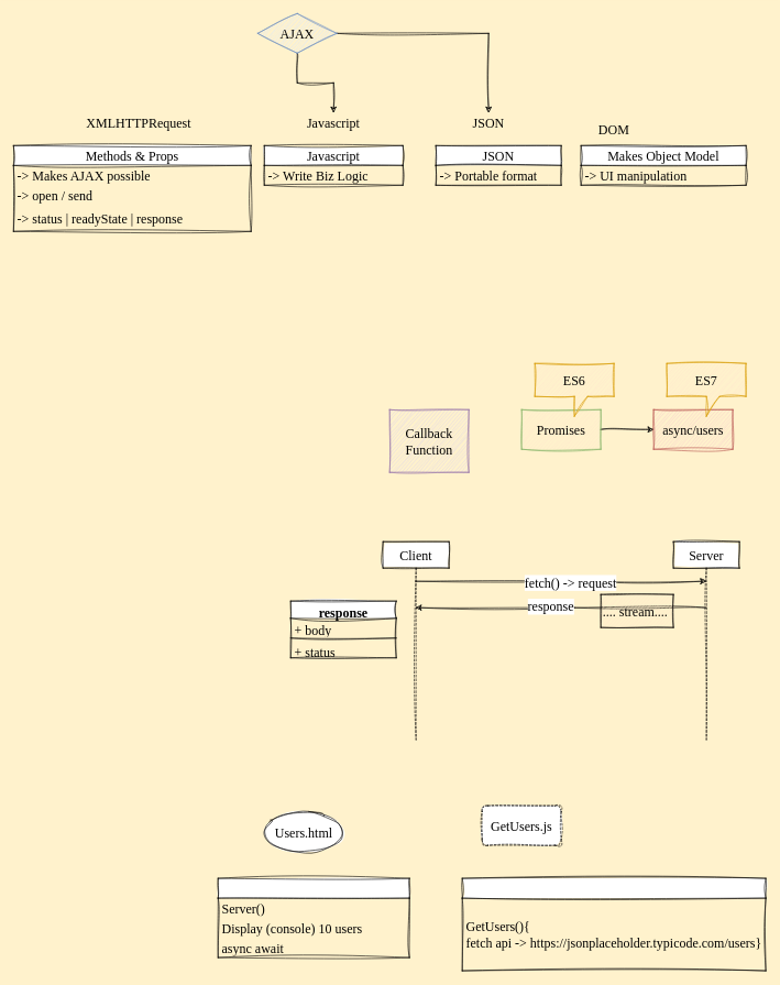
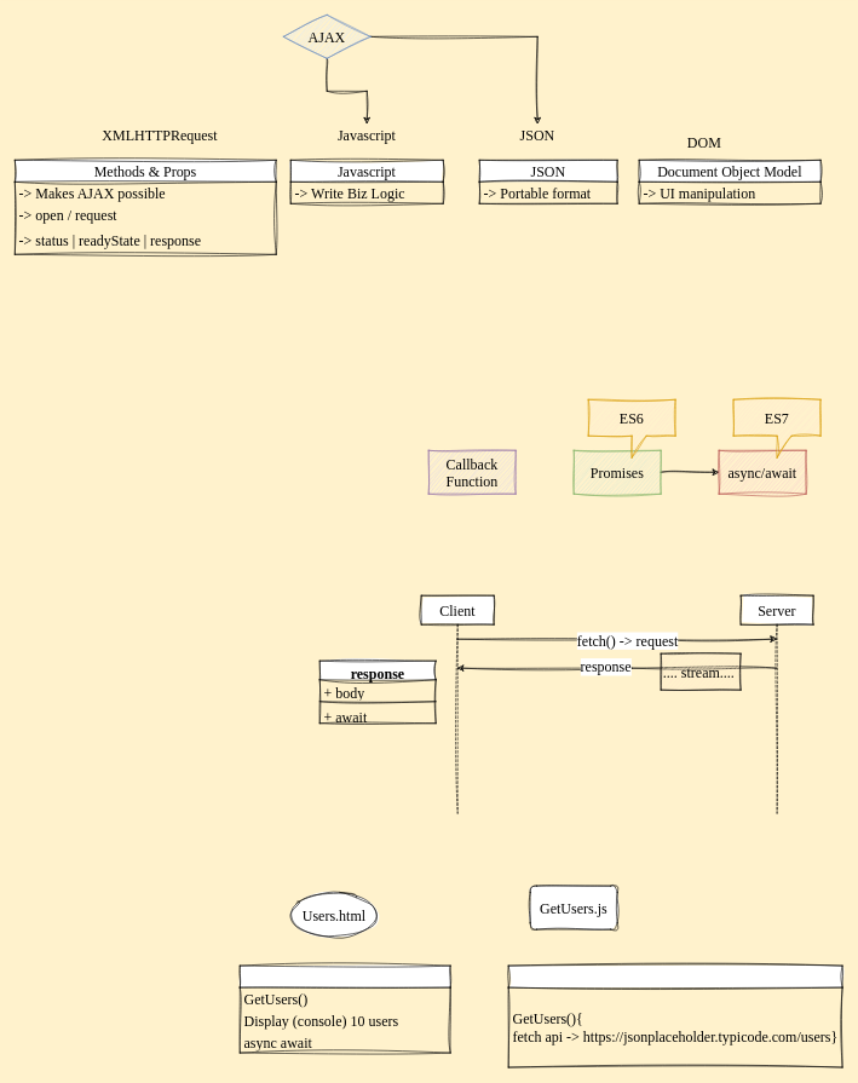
  <mxCell id="0" />
  <mxCell id="1" parent="0" />
  <mxCell id="2" style="edgeStyle=orthogonalEdgeStyle;rounded=0;sketch=1;hachureGap=4;jiggle=2;curveFitting=1;orthogonalLoop=1;jettySize=auto;html=1;entryX=0.5;entryY=0;entryDx=0;entryDy=0;fontFamily=Architects Daughter;fontSource=https%3A%2F%2Ffonts.googleapis.com%2Fcss%3Ffamily%3DArchitects%2BDaughter;fontSize=16;" parent="1" source="4" target="10" edge="1"><mxGeometry relative="1" as="geometry" /></mxCell>
  <mxCell id="3" style="edgeStyle=orthogonalEdgeStyle;rounded=0;sketch=1;hachureGap=4;jiggle=2;curveFitting=1;orthogonalLoop=1;jettySize=auto;html=1;fontFamily=Architects Daughter;fontSource=https%3A%2F%2Ffonts.googleapis.com%2Fcss%3Ffamily%3DArchitects%2BDaughter;fontSize=16;" parent="1" source="4" target="13" edge="1"><mxGeometry relative="1" as="geometry" /></mxCell>
  <mxCell id="4" value="AJAX" style="rhombus;whiteSpace=wrap;html=1;sketch=1;hachureGap=4;jiggle=2;curveFitting=1;fontFamily=Architects Daughter;fontSource=https%3A%2F%2Ffonts.googleapis.com%2Fcss%3Ffamily%3DArchitects%2BDaughter;fontSize=20;fillColor=#dae8fc;strokeColor=#6c8ebf;" parent="1" vertex="1"><mxGeometry x="390" y="20" width="120" height="60" as="geometry" /></mxCell>
- <mxCell id="5" value="XMLHTTPRequest" style="text;html=1;strokeColor=none;fillColor=none;align=center;verticalAlign=middle;whiteSpace=wrap;rounded=0;fontSize=20;fontFamily=Architects Daughter;" parent="1" vertex="1"><mxGeometry x="120" y="170" width="180" height="30" as="geometry" /></mxCell>
+ <mxCell id="5" value="XMLHTTPRequest" style="text;html=1;strokeColor=none;fillColor=none;align=center;verticalAlign=middle;whiteSpace=wrap;rounded=0;fontSize=20;fontFamily=Architects Daughter;" parent="1" vertex="1"><mxGeometry x="130" y="170" width="180" height="30" as="geometry" /></mxCell>
  <mxCell id="6" value="Methods &amp;amp; Props" style="swimlane;fontStyle=0;childLayout=stackLayout;horizontal=1;startSize=30;horizontalStack=0;resizeParent=1;resizeParentMax=0;resizeLast=0;collapsible=1;marginBottom=0;whiteSpace=wrap;html=1;sketch=1;hachureGap=4;jiggle=2;curveFitting=1;fontFamily=Architects Daughter;fontSource=https%3A%2F%2Ffonts.googleapis.com%2Fcss%3Ffamily%3DArchitects%2BDaughter;fontSize=20;" parent="1" vertex="1"><mxGeometry x="20" y="220" width="360" height="130" as="geometry" /></mxCell>
  <mxCell id="7" value="-&amp;gt; Makes AJAX possible" style="text;strokeColor=none;fillColor=none;align=left;verticalAlign=middle;spacingLeft=4;spacingRight=4;overflow=hidden;points=[[0,0.5],[1,0.5]];portConstraint=eastwest;rotatable=0;whiteSpace=wrap;html=1;fontSize=20;fontFamily=Architects Daughter;" parent="6" vertex="1"><mxGeometry y="30" width="360" height="30" as="geometry" /></mxCell>
- <mxCell id="8" value="-&amp;gt; open / send" style="text;strokeColor=none;fillColor=none;align=left;verticalAlign=middle;spacingLeft=4;spacingRight=4;overflow=hidden;points=[[0,0.5],[1,0.5]];portConstraint=eastwest;rotatable=0;whiteSpace=wrap;html=1;fontSize=20;fontFamily=Architects Daughter;" parent="6" vertex="1"><mxGeometry y="60" width="360" height="30" as="geometry" /></mxCell>
+ <mxCell id="8" value="-&amp;gt; open / request" style="text;strokeColor=none;fillColor=none;align=left;verticalAlign=middle;spacingLeft=4;spacingRight=4;overflow=hidden;points=[[0,0.5],[1,0.5]];portConstraint=eastwest;rotatable=0;whiteSpace=wrap;html=1;fontSize=20;fontFamily=Architects Daughter;" parent="6" vertex="1"><mxGeometry y="60" width="360" height="30" as="geometry" /></mxCell>
  <mxCell id="9" value="-&amp;gt; status | readyState | response" style="text;strokeColor=none;fillColor=none;align=left;verticalAlign=middle;spacingLeft=4;spacingRight=4;overflow=hidden;points=[[0,0.5],[1,0.5]];portConstraint=eastwest;rotatable=0;whiteSpace=wrap;html=1;fontSize=20;fontFamily=Architects Daughter;" parent="6" vertex="1"><mxGeometry y="90" width="360" height="40" as="geometry" /></mxCell>
  <mxCell id="10" value="Javascript" style="text;html=1;strokeColor=none;fillColor=none;align=center;verticalAlign=middle;whiteSpace=wrap;rounded=0;fontSize=20;fontFamily=Architects Daughter;" parent="1" vertex="1"><mxGeometry x="415" y="170" width="180" height="30" as="geometry" /></mxCell>
  <mxCell id="11" value="Javascript" style="swimlane;fontStyle=0;childLayout=stackLayout;horizontal=1;startSize=30;horizontalStack=0;resizeParent=1;resizeParentMax=0;resizeLast=0;collapsible=1;marginBottom=0;whiteSpace=wrap;html=1;sketch=1;hachureGap=4;jiggle=2;curveFitting=1;fontFamily=Architects Daughter;fontSource=https%3A%2F%2Ffonts.googleapis.com%2Fcss%3Ffamily%3DArchitects%2BDaughter;fontSize=20;" parent="1" vertex="1"><mxGeometry x="400" y="220" width="210" height="60" as="geometry" /></mxCell>
  <mxCell id="12" value="-&amp;gt; Write Biz Logic" style="text;strokeColor=none;fillColor=none;align=left;verticalAlign=middle;spacingLeft=4;spacingRight=4;overflow=hidden;points=[[0,0.5],[1,0.5]];portConstraint=eastwest;rotatable=0;whiteSpace=wrap;html=1;fontSize=20;fontFamily=Architects Daughter;" parent="11" vertex="1"><mxGeometry y="30" width="210" height="30" as="geometry" /></mxCell>
  <mxCell id="13" value="JSON" style="text;html=1;strokeColor=none;fillColor=none;align=center;verticalAlign=middle;whiteSpace=wrap;rounded=0;fontSize=20;fontFamily=Architects Daughter;" parent="1" vertex="1"><mxGeometry x="650" y="170" width="180" height="30" as="geometry" /></mxCell>
  <mxCell id="14" value="JSON" style="swimlane;fontStyle=0;childLayout=stackLayout;horizontal=1;startSize=30;horizontalStack=0;resizeParent=1;resizeParentMax=0;resizeLast=0;collapsible=1;marginBottom=0;whiteSpace=wrap;html=1;sketch=1;hachureGap=4;jiggle=2;curveFitting=1;fontFamily=Architects Daughter;fontSource=https%3A%2F%2Ffonts.googleapis.com%2Fcss%3Ffamily%3DArchitects%2BDaughter;fontSize=20;" parent="1" vertex="1"><mxGeometry x="660" y="220" width="190" height="60" as="geometry" /></mxCell>
  <mxCell id="15" value="-&amp;gt; Portable format" style="text;strokeColor=none;fillColor=none;align=left;verticalAlign=middle;spacingLeft=4;spacingRight=4;overflow=hidden;points=[[0,0.5],[1,0.5]];portConstraint=eastwest;rotatable=0;whiteSpace=wrap;html=1;fontSize=20;fontFamily=Architects Daughter;" parent="14" vertex="1"><mxGeometry y="30" width="190" height="30" as="geometry" /></mxCell>
- <mxCell id="16" value="DOM" style="text;html=1;strokeColor=none;fillColor=none;align=center;verticalAlign=middle;whiteSpace=wrap;rounded=0;fontSize=20;fontFamily=Architects Daughter;" parent="1" vertex="1"><mxGeometry x="840" y="180" width="180" height="30" as="geometry" /></mxCell>
- <mxCell id="17" value="Makes Object Model" style="swimlane;fontStyle=0;childLayout=stackLayout;horizontal=1;startSize=30;horizontalStack=0;resizeParent=1;resizeParentMax=0;resizeLast=0;collapsible=1;marginBottom=0;whiteSpace=wrap;html=1;sketch=1;hachureGap=4;jiggle=2;curveFitting=1;fontFamily=Architects Daughter;fontSource=https%3A%2F%2Ffonts.googleapis.com%2Fcss%3Ffamily%3DArchitects%2BDaughter;fontSize=20;" parent="1" vertex="1"><mxGeometry x="880" y="220" width="250" height="60" as="geometry" /></mxCell>
+ <mxCell id="16" value="DOM" style="text;html=1;strokeColor=none;fillColor=none;align=center;verticalAlign=middle;whiteSpace=wrap;rounded=0;fontSize=20;fontFamily=Architects Daughter;" parent="1" vertex="1"><mxGeometry x="880" y="180" width="180" height="30" as="geometry" /></mxCell>
+ <mxCell id="17" value="Document Object Model" style="swimlane;fontStyle=0;childLayout=stackLayout;horizontal=1;startSize=30;horizontalStack=0;resizeParent=1;resizeParentMax=0;resizeLast=0;collapsible=1;marginBottom=0;whiteSpace=wrap;html=1;sketch=1;hachureGap=4;jiggle=2;curveFitting=1;fontFamily=Architects Daughter;fontSource=https%3A%2F%2Ffonts.googleapis.com%2Fcss%3Ffamily%3DArchitects%2BDaughter;fontSize=20;" parent="1" vertex="1"><mxGeometry x="880" y="220" width="250" height="60" as="geometry" /></mxCell>
  <mxCell id="18" value="-&amp;gt; UI manipulation" style="text;strokeColor=none;fillColor=none;align=left;verticalAlign=middle;spacingLeft=4;spacingRight=4;overflow=hidden;points=[[0,0.5],[1,0.5]];portConstraint=eastwest;rotatable=0;whiteSpace=wrap;html=1;fontSize=20;fontFamily=Architects Daughter;" parent="17" vertex="1"><mxGeometry y="30" width="250" height="30" as="geometry" /></mxCell>
- <mxCell id="19" value="Callback Function" style="rounded=0;whiteSpace=wrap;html=1;sketch=1;hachureGap=4;jiggle=2;curveFitting=1;fontFamily=Architects Daughter;fontSource=https%3A%2F%2Ffonts.googleapis.com%2Fcss%3Ffamily%3DArchitects%2BDaughter;fontSize=20;fillColor=#e1d5e7;strokeColor=#9673a6;" parent="1" vertex="1"><mxGeometry x="590" y="620" width="120" height="95" as="geometry" /></mxCell>
+ <mxCell id="19" value="Callback Function" style="rounded=0;whiteSpace=wrap;html=1;sketch=1;hachureGap=4;jiggle=2;curveFitting=1;fontFamily=Architects Daughter;fontSource=https%3A%2F%2Ffonts.googleapis.com%2Fcss%3Ffamily%3DArchitects%2BDaughter;fontSize=20;fillColor=#e1d5e7;strokeColor=#9673a6;" parent="1" vertex="1"><mxGeometry x="590" y="620" width="120" height="60" as="geometry" /></mxCell>
  <mxCell id="20" value="" style="edgeStyle=orthogonalEdgeStyle;rounded=0;sketch=1;hachureGap=4;jiggle=2;curveFitting=1;orthogonalLoop=1;jettySize=auto;html=1;fontFamily=Architects Daughter;fontSource=https%3A%2F%2Ffonts.googleapis.com%2Fcss%3Ffamily%3DArchitects%2BDaughter;fontSize=16;" parent="1" source="21" target="22" edge="1"><mxGeometry relative="1" as="geometry" /></mxCell>
- <mxCell id="21" value="Promises" style="rounded=0;whiteSpace=wrap;html=1;sketch=1;hachureGap=4;jiggle=2;curveFitting=1;fontFamily=Architects Daughter;fontSource=https%3A%2F%2Ffonts.googleapis.com%2Fcss%3Ffamily%3DArchitects%2BDaughter;fontSize=20;fillColor=#ffe6cc;strokeColor=#82b366;" parent="1" vertex="1"><mxGeometry x="790" y="620" width="120" height="60" as="geometry" /></mxCell>
- <mxCell id="22" value="async/users" style="rounded=0;whiteSpace=wrap;html=1;sketch=1;hachureGap=4;jiggle=2;curveFitting=1;fontFamily=Architects Daughter;fontSource=https%3A%2F%2Ffonts.googleapis.com%2Fcss%3Ffamily%3DArchitects%2BDaughter;fontSize=20;fillColor=#f8cecc;strokeColor=#b85450;" parent="1" vertex="1"><mxGeometry x="990" y="620" width="120" height="60" as="geometry" /></mxCell>
+ <mxCell id="21" value="Promises" style="rounded=0;whiteSpace=wrap;html=1;sketch=1;hachureGap=4;jiggle=2;curveFitting=1;fontFamily=Architects Daughter;fontSource=https%3A%2F%2Ffonts.googleapis.com%2Fcss%3Ffamily%3DArchitects%2BDaughter;fontSize=20;fillColor=#d5e8d4;strokeColor=#82b366;" parent="1" vertex="1"><mxGeometry x="790" y="620" width="120" height="60" as="geometry" /></mxCell>
+ <mxCell id="22" value="async/await" style="rounded=0;whiteSpace=wrap;html=1;sketch=1;hachureGap=4;jiggle=2;curveFitting=1;fontFamily=Architects Daughter;fontSource=https%3A%2F%2Ffonts.googleapis.com%2Fcss%3Ffamily%3DArchitects%2BDaughter;fontSize=20;fillColor=#f8cecc;strokeColor=#b85450;" parent="1" vertex="1"><mxGeometry x="990" y="620" width="120" height="60" as="geometry" /></mxCell>
  <mxCell id="23" value="ES7" style="shape=callout;whiteSpace=wrap;html=1;perimeter=calloutPerimeter;sketch=1;hachureGap=4;jiggle=2;curveFitting=1;fontFamily=Architects Daughter;fontSource=https%3A%2F%2Ffonts.googleapis.com%2Fcss%3Ffamily%3DArchitects%2BDaughter;fontSize=20;fillColor=#ffe6cc;strokeColor=#d79b00;" parent="1" vertex="1"><mxGeometry x="1010" y="550" width="120" height="80" as="geometry" /></mxCell>
  <mxCell id="24" value="ES6" style="shape=callout;whiteSpace=wrap;html=1;perimeter=calloutPerimeter;sketch=1;hachureGap=4;jiggle=2;curveFitting=1;fontFamily=Architects Daughter;fontSource=https%3A%2F%2Ffonts.googleapis.com%2Fcss%3Ffamily%3DArchitects%2BDaughter;fontSize=20;fillColor=#ffe6cc;strokeColor=#d79b00;" parent="1" vertex="1"><mxGeometry x="810" y="550" width="120" height="80" as="geometry" /></mxCell>
  <mxCell id="25" style="edgeStyle=elbowEdgeStyle;rounded=0;sketch=1;hachureGap=4;jiggle=2;curveFitting=1;orthogonalLoop=1;jettySize=auto;html=1;elbow=vertical;curved=0;fontFamily=Architects Daughter;fontSource=https%3A%2F%2Ffonts.googleapis.com%2Fcss%3Ffamily%3DArchitects%2BDaughter;fontSize=16;" parent="1" source="27" target="30" edge="1"><mxGeometry relative="1" as="geometry"><Array as="points"><mxPoint x="890" y="880" /></Array></mxGeometry></mxCell>
  <mxCell id="26" value="fetch() -&amp;gt; request" style="edgeLabel;html=1;align=center;verticalAlign=middle;resizable=0;points=[];fontSize=20;fontFamily=Architects Daughter;" parent="25" vertex="1" connectable="0"><mxGeometry x="0.062" y="-1" relative="1" as="geometry"><mxPoint as="offset" /></mxGeometry></mxCell>
  <mxCell id="27" value="Client" style="shape=umlLifeline;perimeter=lifelinePerimeter;whiteSpace=wrap;html=1;container=1;dropTarget=0;collapsible=0;recursiveResize=0;outlineConnect=0;portConstraint=eastwest;newEdgeStyle={&quot;edgeStyle&quot;:&quot;elbowEdgeStyle&quot;,&quot;elbow&quot;:&quot;vertical&quot;,&quot;curved&quot;:0,&quot;rounded&quot;:0};sketch=1;hachureGap=4;jiggle=2;curveFitting=1;fontFamily=Architects Daughter;fontSource=https%3A%2F%2Ffonts.googleapis.com%2Fcss%3Ffamily%3DArchitects%2BDaughter;fontSize=20;" parent="1" vertex="1"><mxGeometry x="580" y="820" width="100" height="300" as="geometry" /></mxCell>
  <mxCell id="28" style="edgeStyle=elbowEdgeStyle;rounded=0;sketch=1;hachureGap=4;jiggle=2;curveFitting=1;orthogonalLoop=1;jettySize=auto;html=1;elbow=vertical;curved=0;fontFamily=Architects Daughter;fontSource=https%3A%2F%2Ffonts.googleapis.com%2Fcss%3Ffamily%3DArchitects%2BDaughter;fontSize=16;" parent="1" source="30" target="27" edge="1"><mxGeometry relative="1" as="geometry"><Array as="points"><mxPoint x="870" y="920" /></Array></mxGeometry></mxCell>
  <mxCell id="29" value="response" style="edgeLabel;html=1;align=center;verticalAlign=middle;resizable=0;points=[];fontSize=20;fontFamily=Architects Daughter;" parent="28" vertex="1" connectable="0"><mxGeometry x="0.074" y="-3" relative="1" as="geometry"><mxPoint as="offset" /></mxGeometry></mxCell>
  <mxCell id="30" value="Server" style="shape=umlLifeline;perimeter=lifelinePerimeter;whiteSpace=wrap;html=1;container=1;dropTarget=0;collapsible=0;recursiveResize=0;outlineConnect=0;portConstraint=eastwest;newEdgeStyle={&quot;edgeStyle&quot;:&quot;elbowEdgeStyle&quot;,&quot;elbow&quot;:&quot;vertical&quot;,&quot;curved&quot;:0,&quot;rounded&quot;:0};sketch=1;hachureGap=4;jiggle=2;curveFitting=1;fontFamily=Architects Daughter;fontSource=https%3A%2F%2Ffonts.googleapis.com%2Fcss%3Ffamily%3DArchitects%2BDaughter;fontSize=20;" parent="1" vertex="1"><mxGeometry x="1020" y="820" width="100" height="300" as="geometry" /></mxCell>
  <mxCell id="31" value="response" style="swimlane;fontStyle=1;align=center;verticalAlign=top;childLayout=stackLayout;horizontal=1;startSize=26;horizontalStack=0;resizeParent=1;resizeParentMax=0;resizeLast=0;collapsible=1;marginBottom=0;whiteSpace=wrap;html=1;sketch=1;hachureGap=4;jiggle=2;curveFitting=1;fontFamily=Architects Daughter;fontSource=https%3A%2F%2Ffonts.googleapis.com%2Fcss%3Ffamily%3DArchitects%2BDaughter;fontSize=20;" parent="1" vertex="1"><mxGeometry x="440" y="910" width="160" height="86" as="geometry" /></mxCell>
  <mxCell id="32" value="+ body" style="text;strokeColor=none;fillColor=none;align=left;verticalAlign=top;spacingLeft=4;spacingRight=4;overflow=hidden;rotatable=0;points=[[0,0.5],[1,0.5]];portConstraint=eastwest;whiteSpace=wrap;html=1;fontSize=20;fontFamily=Architects Daughter;" parent="31" vertex="1"><mxGeometry y="26" width="160" height="26" as="geometry" /></mxCell>
  <mxCell id="33" value="" style="line;strokeWidth=1;fillColor=none;align=left;verticalAlign=middle;spacingTop=-1;spacingLeft=3;spacingRight=3;rotatable=0;labelPosition=right;points=[];portConstraint=eastwest;strokeColor=inherit;sketch=1;hachureGap=4;jiggle=2;curveFitting=1;fontFamily=Architects Daughter;fontSource=https%3A%2F%2Ffonts.googleapis.com%2Fcss%3Ffamily%3DArchitects%2BDaughter;fontSize=20;" parent="31" vertex="1"><mxGeometry y="52" width="160" height="8" as="geometry" /></mxCell>
- <mxCell id="34" value="+ status" style="text;strokeColor=none;fillColor=none;align=left;verticalAlign=top;spacingLeft=4;spacingRight=4;overflow=hidden;rotatable=0;points=[[0,0.5],[1,0.5]];portConstraint=eastwest;whiteSpace=wrap;html=1;fontSize=20;fontFamily=Architects Daughter;" parent="31" vertex="1"><mxGeometry y="60" width="160" height="26" as="geometry" /></mxCell>
+ <mxCell id="34" value="+ await" style="text;strokeColor=none;fillColor=none;align=left;verticalAlign=top;spacingLeft=4;spacingRight=4;overflow=hidden;rotatable=0;points=[[0,0.5],[1,0.5]];portConstraint=eastwest;whiteSpace=wrap;html=1;fontSize=20;fontFamily=Architects Daughter;" parent="31" vertex="1"><mxGeometry y="60" width="160" height="26" as="geometry" /></mxCell>
  <mxCell id="35" value=".... stream....&amp;nbsp;" style="html=1;whiteSpace=wrap;sketch=1;hachureGap=4;jiggle=2;curveFitting=1;fontFamily=Architects Daughter;fontSource=https%3A%2F%2Ffonts.googleapis.com%2Fcss%3Ffamily%3DArchitects%2BDaughter;fontSize=20;fillColor=#ffe6cc;" parent="1" vertex="1"><mxGeometry x="910" y="900" width="110" height="50" as="geometry" /></mxCell>
  <mxCell id="36" value="Users.html" style="ellipse;whiteSpace=wrap;html=1;sketch=1;hachureGap=4;jiggle=2;curveFitting=1;fontFamily=Architects Daughter;fontSource=https%3A%2F%2Ffonts.googleapis.com%2Fcss%3Ffamily%3DArchitects%2BDaughter;fontSize=20;" parent="1" vertex="1"><mxGeometry x="400" y="1230" width="120" height="60" as="geometry" /></mxCell>
- <mxCell id="37" value="GetUsers.js" style="rounded=1;whiteSpace=wrap;html=1;sketch=1;hachureGap=4;jiggle=2;curveFitting=1;fontFamily=Architects Daughter;fontSource=https%3A%2F%2Ffonts.googleapis.com%2Fcss%3Ffamily%3DArchitects%2BDaughter;fontSize=20;dashed=1;" parent="1" vertex="1"><mxGeometry x="730" y="1220" width="120" height="60" as="geometry" /></mxCell>
+ <mxCell id="37" value="GetUsers.js" style="rounded=1;whiteSpace=wrap;html=1;sketch=1;hachureGap=4;jiggle=2;curveFitting=1;fontFamily=Architects Daughter;fontSource=https%3A%2F%2Ffonts.googleapis.com%2Fcss%3Ffamily%3DArchitects%2BDaughter;fontSize=20;" parent="1" vertex="1"><mxGeometry x="730" y="1220" width="120" height="60" as="geometry" /></mxCell>
  <mxCell id="38" value="" style="swimlane;fontStyle=0;childLayout=stackLayout;horizontal=1;startSize=30;horizontalStack=0;resizeParent=1;resizeParentMax=0;resizeLast=0;collapsible=1;marginBottom=0;whiteSpace=wrap;html=1;sketch=1;hachureGap=4;jiggle=2;curveFitting=1;fontFamily=Architects Daughter;fontSource=https%3A%2F%2Ffonts.googleapis.com%2Fcss%3Ffamily%3DArchitects%2BDaughter;fontSize=20;" parent="1" vertex="1"><mxGeometry x="330" y="1330" width="290" height="120" as="geometry" /></mxCell>
- <mxCell id="39" value="Server()" style="text;strokeColor=none;fillColor=none;align=left;verticalAlign=middle;spacingLeft=4;spacingRight=4;overflow=hidden;points=[[0,0.5],[1,0.5]];portConstraint=eastwest;rotatable=0;whiteSpace=wrap;html=1;fontSize=20;fontFamily=Architects Daughter;" parent="38" vertex="1"><mxGeometry y="30" width="290" height="30" as="geometry" /></mxCell>
+ <mxCell id="39" value="GetUsers()" style="text;strokeColor=none;fillColor=none;align=left;verticalAlign=middle;spacingLeft=4;spacingRight=4;overflow=hidden;points=[[0,0.5],[1,0.5]];portConstraint=eastwest;rotatable=0;whiteSpace=wrap;html=1;fontSize=20;fontFamily=Architects Daughter;" parent="38" vertex="1"><mxGeometry y="30" width="290" height="30" as="geometry" /></mxCell>
  <mxCell id="40" value="Display (console) 10 users" style="text;strokeColor=none;fillColor=none;align=left;verticalAlign=middle;spacingLeft=4;spacingRight=4;overflow=hidden;points=[[0,0.5],[1,0.5]];portConstraint=eastwest;rotatable=0;whiteSpace=wrap;html=1;fontSize=20;fontFamily=Architects Daughter;" parent="38" vertex="1"><mxGeometry y="60" width="290" height="30" as="geometry" /></mxCell>
  <mxCell id="41" value="async await" style="text;strokeColor=none;fillColor=none;align=left;verticalAlign=middle;spacingLeft=4;spacingRight=4;overflow=hidden;points=[[0,0.5],[1,0.5]];portConstraint=eastwest;rotatable=0;whiteSpace=wrap;html=1;fontSize=20;fontFamily=Architects Daughter;" parent="38" vertex="1"><mxGeometry y="90" width="290" height="30" as="geometry" /></mxCell>
  <mxCell id="42" value="" style="swimlane;fontStyle=0;childLayout=stackLayout;horizontal=1;startSize=30;horizontalStack=0;resizeParent=1;resizeParentMax=0;resizeLast=0;collapsible=1;marginBottom=0;whiteSpace=wrap;html=1;sketch=1;hachureGap=4;jiggle=2;curveFitting=1;fontFamily=Architects Daughter;fontSource=https%3A%2F%2Ffonts.googleapis.com%2Fcss%3Ffamily%3DArchitects%2BDaughter;fontSize=20;" parent="1" vertex="1"><mxGeometry x="700" y="1330" width="460" height="140" as="geometry" /></mxCell>
  <mxCell id="43" value="GetUsers(){&lt;br&gt;fetch api -&amp;gt;&amp;nbsp;https://jsonplaceholder.typicode.com/users}" style="text;strokeColor=none;fillColor=none;align=left;verticalAlign=middle;spacingLeft=4;spacingRight=4;overflow=hidden;points=[[0,0.5],[1,0.5]];portConstraint=eastwest;rotatable=0;whiteSpace=wrap;html=1;fontSize=20;fontFamily=Architects Daughter;" parent="42" vertex="1"><mxGeometry y="30" width="460" height="110" as="geometry" /></mxCell>
